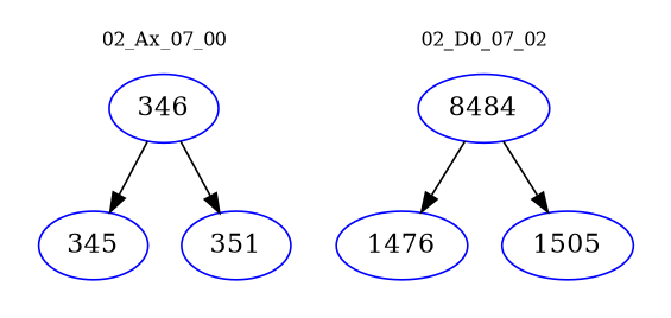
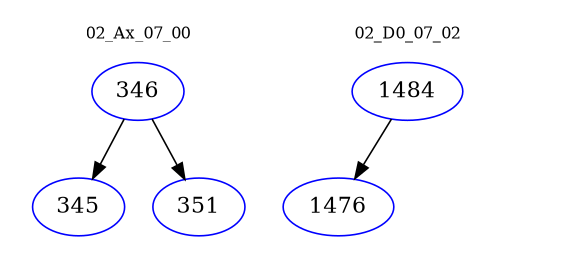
  digraph {
    node [color=blue]
    edge [color=black]
    n1 [label=346]
    n2 [label=345]
    n3 [label=351]
-   n4 [label=8484]
+   n4 [label=1484]
    n5 [label=1476]
-   n6 [label=1505]
    subgraph cluster_1 {
      color=white
      fontsize=10
      label="02_Ax_07_00"
      n1
      n2
      n3
    }
    subgraph cluster_2 {
      color=white
      fontsize=10
      label="02_D0_07_02"
      n4
      n5
-     n6
    }
    n1 -> n2
    n1 -> n3
    n4 -> n5
-   n4 -> n6
  }
